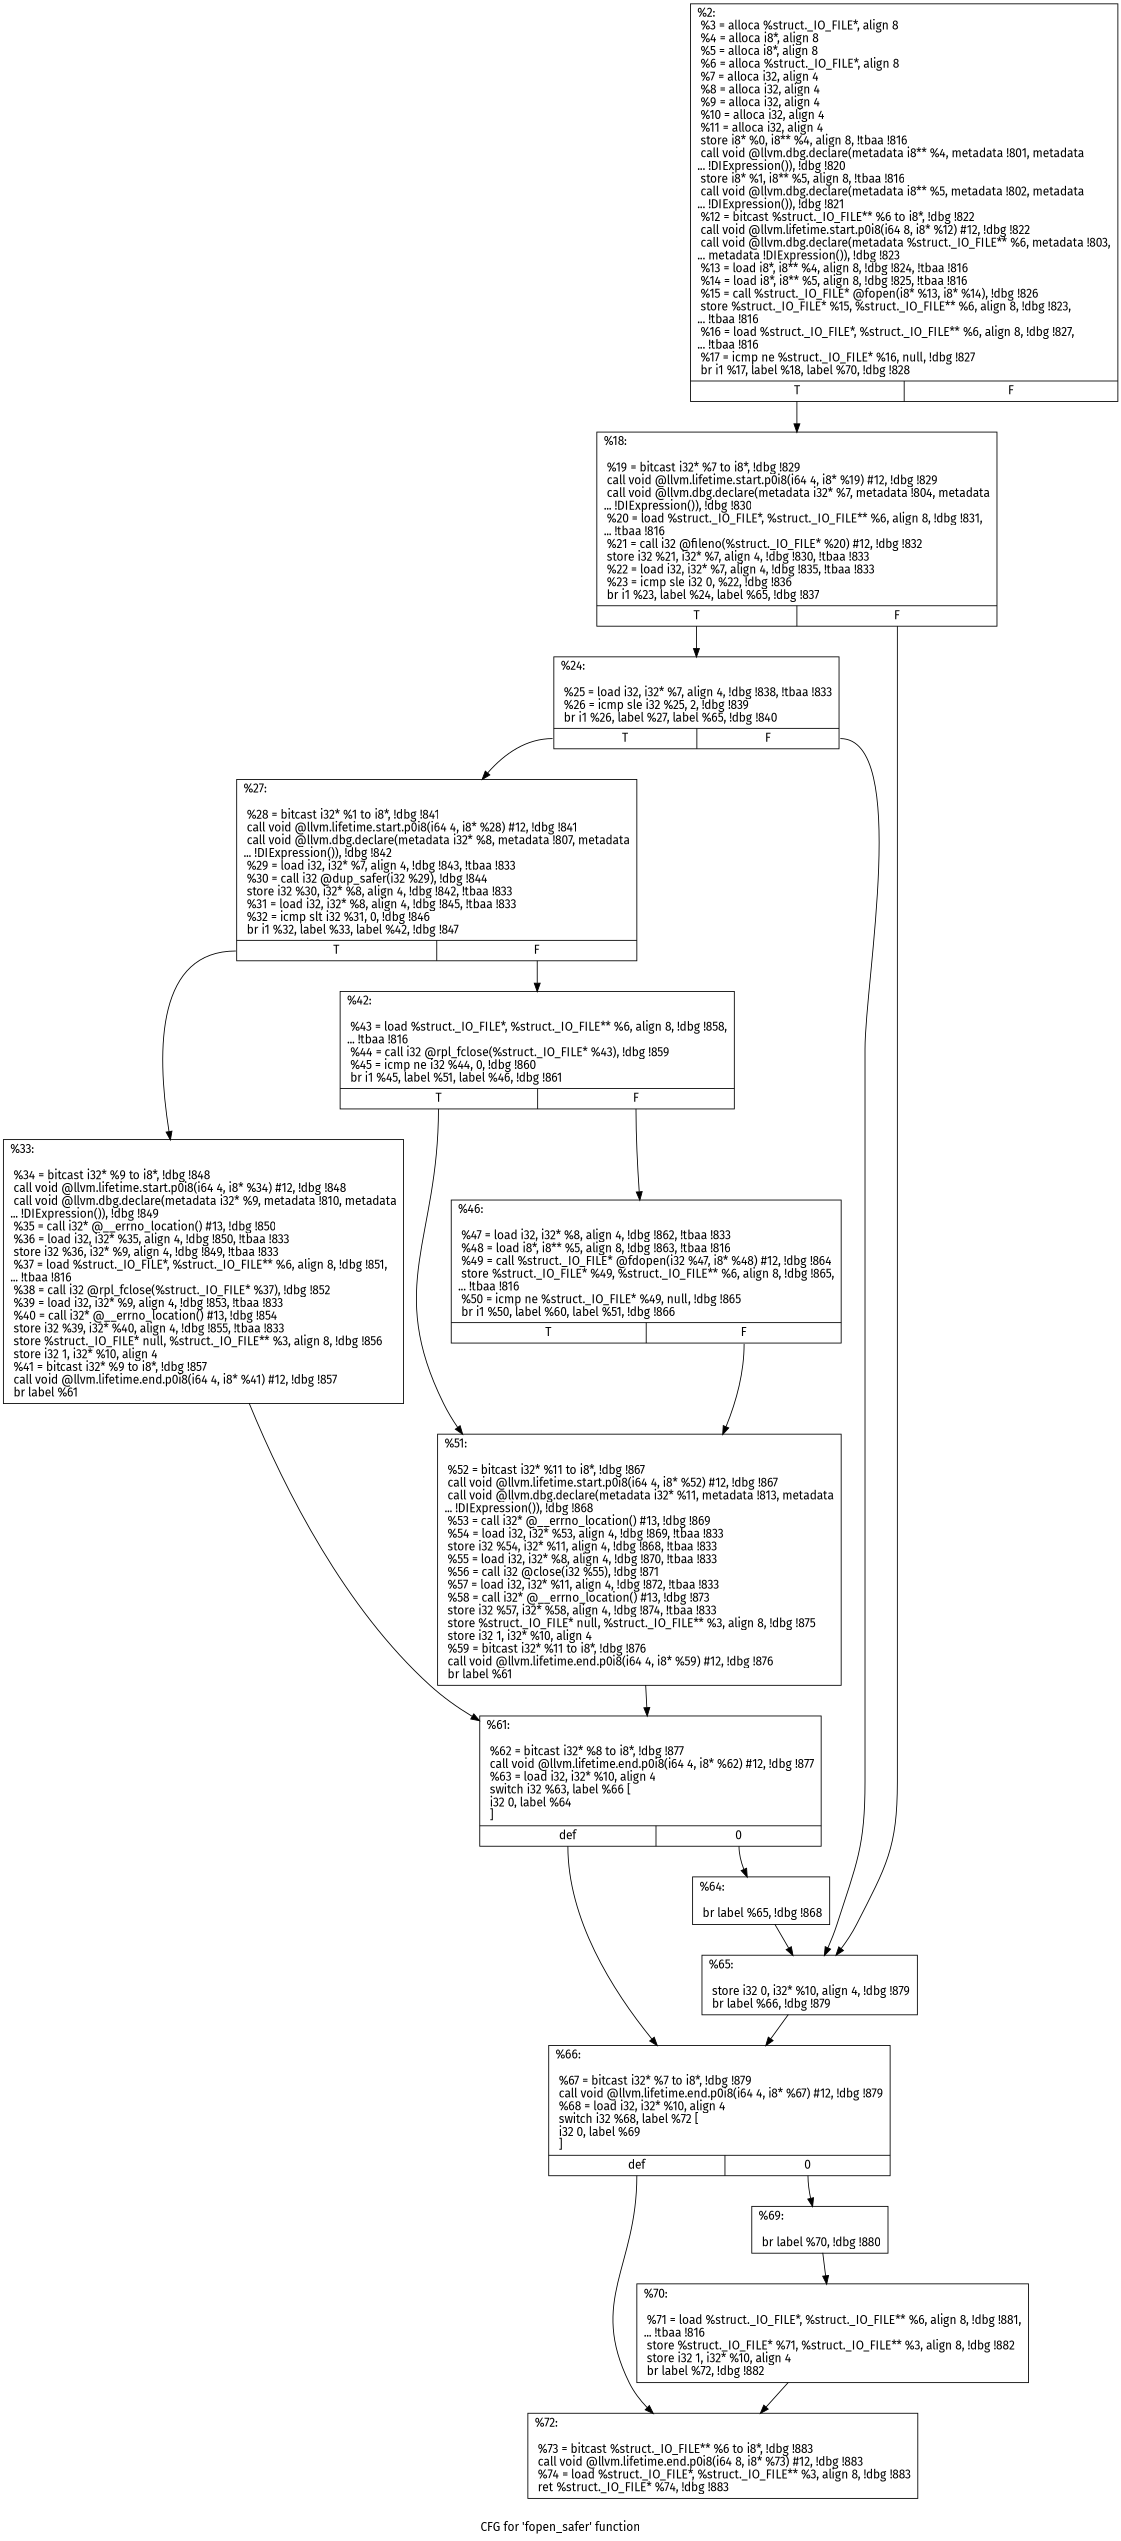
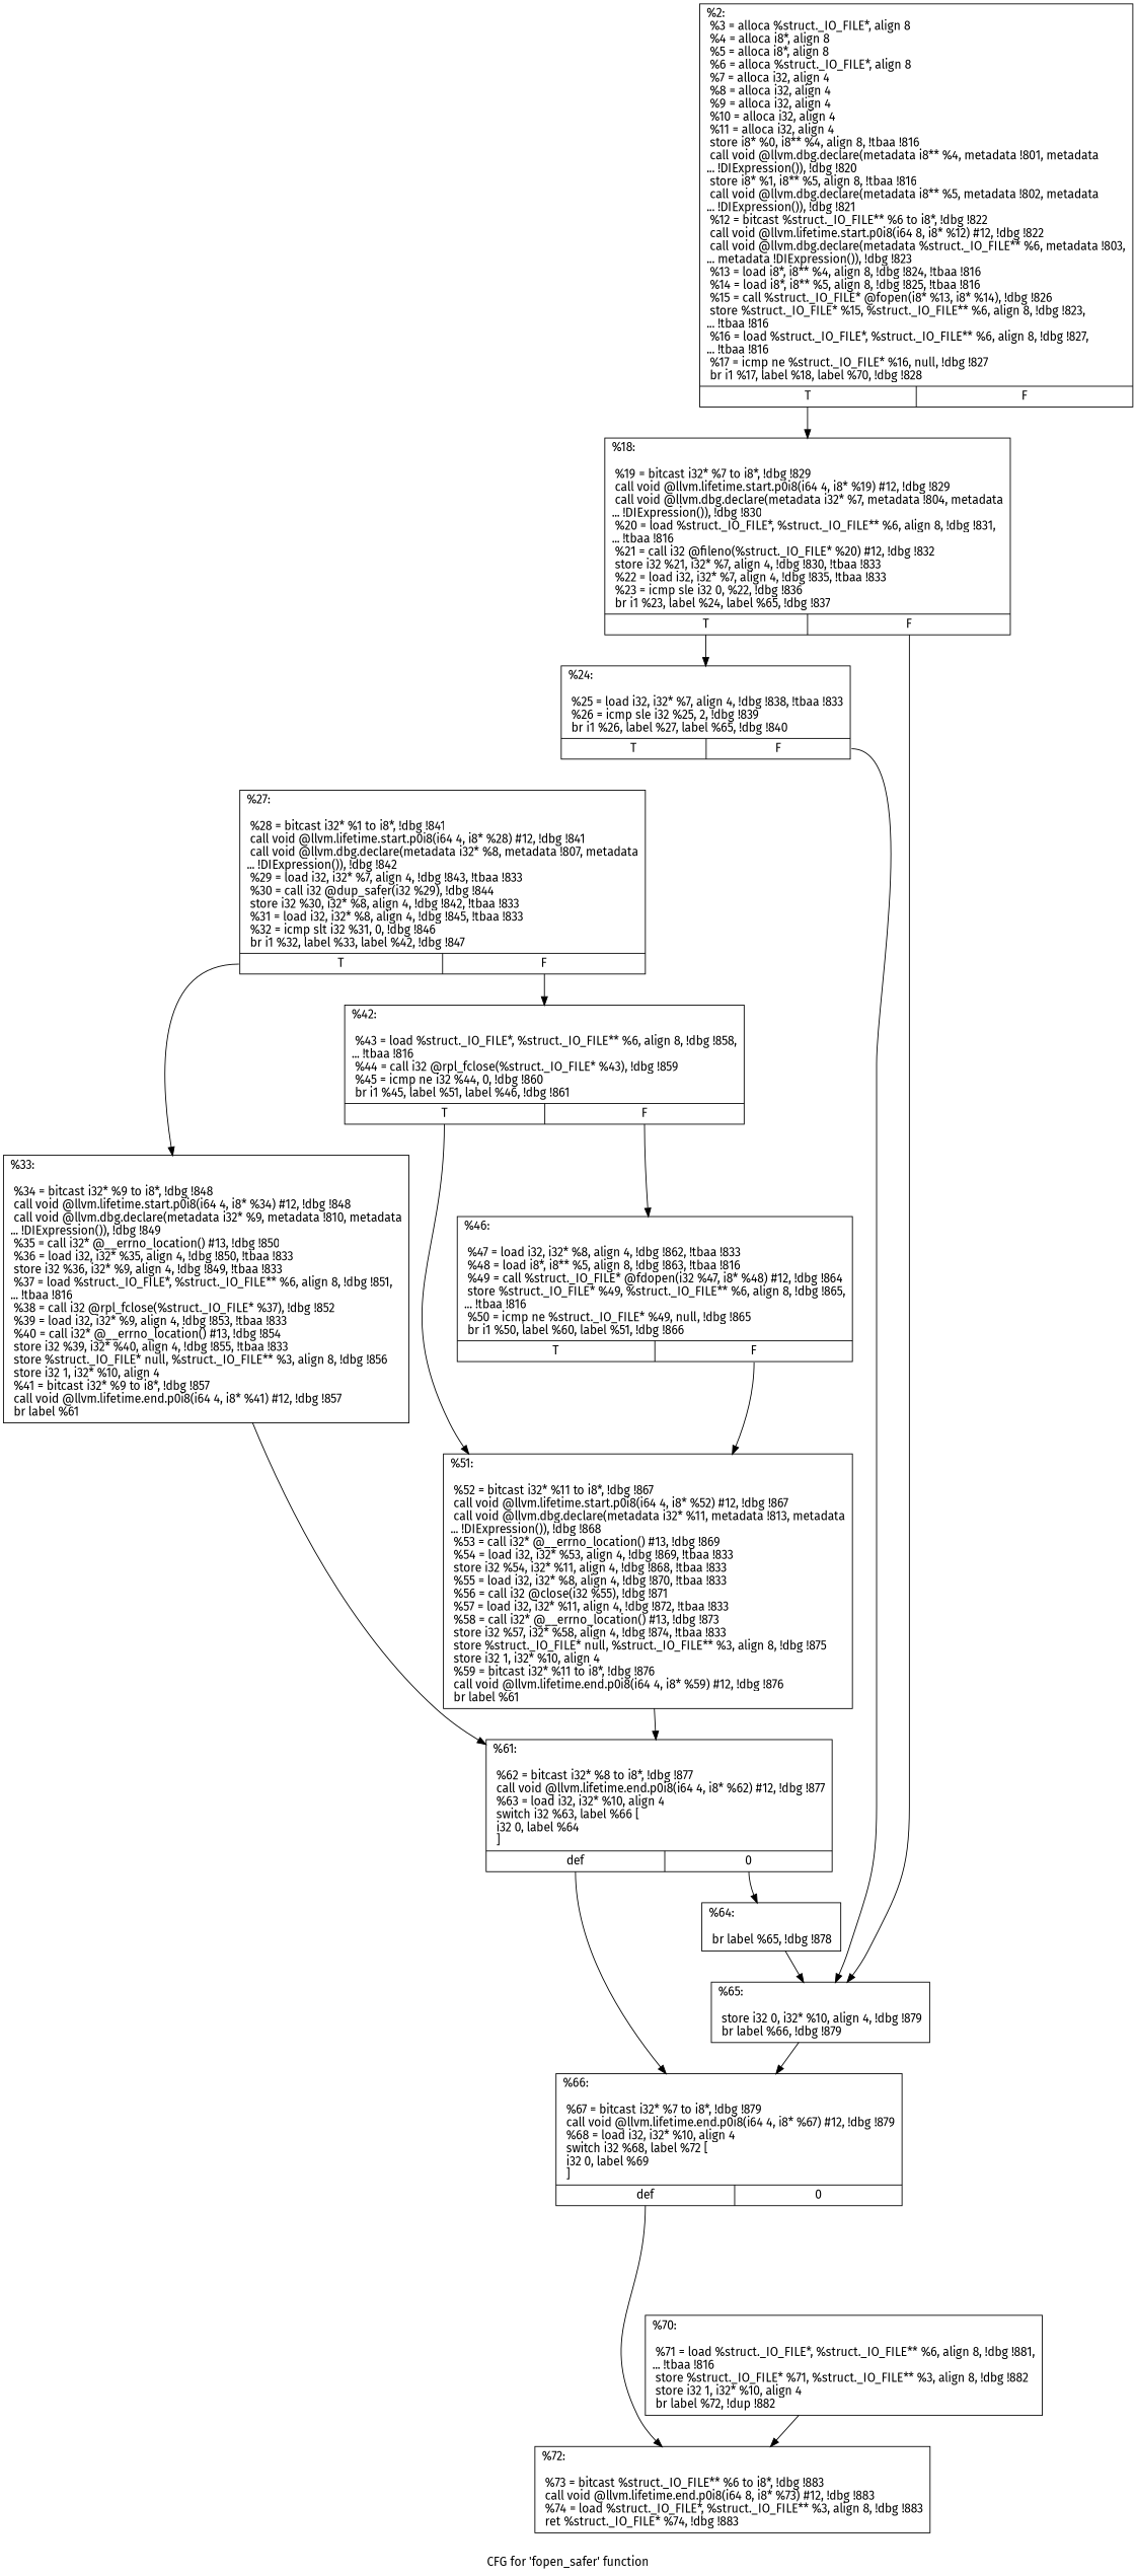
  digraph {
    fontname="Fira Sans"
    label="CFG for 'fopen_safer' function"
    node [fontname="Fira Sans" shape=record]
    edge [fontname="Fira Sans" tailport=s0]
    n1 [label="{%2:\l  %3 = alloca %struct._IO_FILE*, align 8\l  %4 = alloca i8*, align 8\l  %5 = alloca i8*, align 8\l  %6 = alloca %struct._IO_FILE*, align 8\l  %7 = alloca i32, align 4\l  %8 = alloca i32, align 4\l  %9 = alloca i32, align 4\l  %10 = alloca i32, align 4\l  %11 = alloca i32, align 4\l  store i8* %0, i8** %4, align 8, !tbaa !816\l  call void @llvm.dbg.declare(metadata i8** %4, metadata !801, metadata\l... !DIExpression()), !dbg !820\l  store i8* %1, i8** %5, align 8, !tbaa !816\l  call void @llvm.dbg.declare(metadata i8** %5, metadata !802, metadata\l... !DIExpression()), !dbg !821\l  %12 = bitcast %struct._IO_FILE** %6 to i8*, !dbg !822\l  call void @llvm.lifetime.start.p0i8(i64 8, i8* %12) #12, !dbg !822\l  call void @llvm.dbg.declare(metadata %struct._IO_FILE** %6, metadata !803,\l... metadata !DIExpression()), !dbg !823\l  %13 = load i8*, i8** %4, align 8, !dbg !824, !tbaa !816\l  %14 = load i8*, i8** %5, align 8, !dbg !825, !tbaa !816\l  %15 = call %struct._IO_FILE* @fopen(i8* %13, i8* %14), !dbg !826\l  store %struct._IO_FILE* %15, %struct._IO_FILE** %6, align 8, !dbg !823,\l... !tbaa !816\l  %16 = load %struct._IO_FILE*, %struct._IO_FILE** %6, align 8, !dbg !827,\l... !tbaa !816\l  %17 = icmp ne %struct._IO_FILE* %16, null, !dbg !827\l  br i1 %17, label %18, label %70, !dbg !828\l|{<s0>T|<s1>F}}"]
    n2 [label="{%18:\l\l  %19 = bitcast i32* %7 to i8*, !dbg !829\l  call void @llvm.lifetime.start.p0i8(i64 4, i8* %19) #12, !dbg !829\l  call void @llvm.dbg.declare(metadata i32* %7, metadata !804, metadata\l... !DIExpression()), !dbg !830\l  %20 = load %struct._IO_FILE*, %struct._IO_FILE** %6, align 8, !dbg !831,\l... !tbaa !816\l  %21 = call i32 @fileno(%struct._IO_FILE* %20) #12, !dbg !832\l  store i32 %21, i32* %7, align 4, !dbg !830, !tbaa !833\l  %22 = load i32, i32* %7, align 4, !dbg !835, !tbaa !833\l  %23 = icmp sle i32 0, %22, !dbg !836\l  br i1 %23, label %24, label %65, !dbg !837\l|{<s0>T|<s1>F}}"]
    n3 [label="{%24:\l\l  %25 = load i32, i32* %7, align 4, !dbg !838, !tbaa !833\l  %26 = icmp sle i32 %25, 2, !dbg !839\l  br i1 %26, label %27, label %65, !dbg !840\l|{<s0>T|<s1>F}}"]
    n4 [label="{%65:\l\l  store i32 0, i32* %10, align 4, !dbg !879\l  br label %66, !dbg !879\l}"]
-   n5 [label="{%70:\l\l  %71 = load %struct._IO_FILE*, %struct._IO_FILE** %6, align 8, !dbg !881,\l... !tbaa !816\l  store %struct._IO_FILE* %71, %struct._IO_FILE** %3, align 8, !dbg !882\l  store i32 1, i32* %10, align 4\l  br label %72, !dbg !882\l}"]
+   n5 [label="{%70:\l\l  %71 = load %struct._IO_FILE*, %struct._IO_FILE** %6, align 8, !dbg !881,\l... !tbaa !816\l  store %struct._IO_FILE* %71, %struct._IO_FILE** %3, align 8, !dbg !882\l  store i32 1, i32* %10, align 4\l  br label %72, !dup !882\l}"]
    n6 [label="{%72:\l\l  %73 = bitcast %struct._IO_FILE** %6 to i8*, !dbg !883\l  call void @llvm.lifetime.end.p0i8(i64 8, i8* %73) #12, !dbg !883\l  %74 = load %struct._IO_FILE*, %struct._IO_FILE** %3, align 8, !dbg !883\l  ret %struct._IO_FILE* %74, !dbg !883\l}"]
    n7 [label="{%27:\l\l  %28 = bitcast i32* %1 to i8*, !dbg !841\l  call void @llvm.lifetime.start.p0i8(i64 4, i8* %28) #12, !dbg !841\l  call void @llvm.dbg.declare(metadata i32* %8, metadata !807, metadata\l... !DIExpression()), !dbg !842\l  %29 = load i32, i32* %7, align 4, !dbg !843, !tbaa !833\l  %30 = call i32 @dup_safer(i32 %29), !dbg !844\l  store i32 %30, i32* %8, align 4, !dbg !842, !tbaa !833\l  %31 = load i32, i32* %8, align 4, !dbg !845, !tbaa !833\l  %32 = icmp slt i32 %31, 0, !dbg !846\l  br i1 %32, label %33, label %42, !dbg !847\l|{<s0>T|<s1>F}}"]
    n8 [label="{%66:\l\l  %67 = bitcast i32* %7 to i8*, !dbg !879\l  call void @llvm.lifetime.end.p0i8(i64 4, i8* %67) #12, !dbg !879\l  %68 = load i32, i32* %10, align 4\l  switch i32 %68, label %72 [\l    i32 0, label %69\l  ]\l|{<s0>def|<s1>0}}"]
    n9 [label="{%33:\l\l  %34 = bitcast i32* %9 to i8*, !dbg !848\l  call void @llvm.lifetime.start.p0i8(i64 4, i8* %34) #12, !dbg !848\l  call void @llvm.dbg.declare(metadata i32* %9, metadata !810, metadata\l... !DIExpression()), !dbg !849\l  %35 = call i32* @__errno_location() #13, !dbg !850\l  %36 = load i32, i32* %35, align 4, !dbg !850, !tbaa !833\l  store i32 %36, i32* %9, align 4, !dbg !849, !tbaa !833\l  %37 = load %struct._IO_FILE*, %struct._IO_FILE** %6, align 8, !dbg !851,\l... !tbaa !816\l  %38 = call i32 @rpl_fclose(%struct._IO_FILE* %37), !dbg !852\l  %39 = load i32, i32* %9, align 4, !dbg !853, !tbaa !833\l  %40 = call i32* @__errno_location() #13, !dbg !854\l  store i32 %39, i32* %40, align 4, !dbg !855, !tbaa !833\l  store %struct._IO_FILE* null, %struct._IO_FILE** %3, align 8, !dbg !856\l  store i32 1, i32* %10, align 4\l  %41 = bitcast i32* %9 to i8*, !dbg !857\l  call void @llvm.lifetime.end.p0i8(i64 4, i8* %41) #12, !dbg !857\l  br label %61\l}"]
    n10 [label="{%42:\l\l  %43 = load %struct._IO_FILE*, %struct._IO_FILE** %6, align 8, !dbg !858,\l... !tbaa !816\l  %44 = call i32 @rpl_fclose(%struct._IO_FILE* %43), !dbg !859\l  %45 = icmp ne i32 %44, 0, !dbg !860\l  br i1 %45, label %51, label %46, !dbg !861\l|{<s0>T|<s1>F}}"]
-   n11 [label="{%69:\l\l  br label %70, !dbg !880\l}"]
    n12 [label="{%61:\l\l  %62 = bitcast i32* %8 to i8*, !dbg !877\l  call void @llvm.lifetime.end.p0i8(i64 4, i8* %62) #12, !dbg !877\l  %63 = load i32, i32* %10, align 4\l  switch i32 %63, label %66 [\l    i32 0, label %64\l  ]\l|{<s0>def|<s1>0}}"]
    n13 [label="{%51:\l\l  %52 = bitcast i32* %11 to i8*, !dbg !867\l  call void @llvm.lifetime.start.p0i8(i64 4, i8* %52) #12, !dbg !867\l  call void @llvm.dbg.declare(metadata i32* %11, metadata !813, metadata\l... !DIExpression()), !dbg !868\l  %53 = call i32* @__errno_location() #13, !dbg !869\l  %54 = load i32, i32* %53, align 4, !dbg !869, !tbaa !833\l  store i32 %54, i32* %11, align 4, !dbg !868, !tbaa !833\l  %55 = load i32, i32* %8, align 4, !dbg !870, !tbaa !833\l  %56 = call i32 @close(i32 %55), !dbg !871\l  %57 = load i32, i32* %11, align 4, !dbg !872, !tbaa !833\l  %58 = call i32* @__errno_location() #13, !dbg !873\l  store i32 %57, i32* %58, align 4, !dbg !874, !tbaa !833\l  store %struct._IO_FILE* null, %struct._IO_FILE** %3, align 8, !dbg !875\l  store i32 1, i32* %10, align 4\l  %59 = bitcast i32* %11 to i8*, !dbg !876\l  call void @llvm.lifetime.end.p0i8(i64 4, i8* %59) #12, !dbg !876\l  br label %61\l}"]
    n14 [label="{%46:\l\l  %47 = load i32, i32* %8, align 4, !dbg !862, !tbaa !833\l  %48 = load i8*, i8** %5, align 8, !dbg !863, !tbaa !816\l  %49 = call %struct._IO_FILE* @fdopen(i32 %47, i8* %48) #12, !dbg !864\l  store %struct._IO_FILE* %49, %struct._IO_FILE** %6, align 8, !dbg !865,\l... !tbaa !816\l  %50 = icmp ne %struct._IO_FILE* %49, null, !dbg !865\l  br i1 %50, label %60, label %51, !dbg !866\l|{<s0>T|<s1>F}}"]
-   n15 [label="{%64:\l\l  br label %65, !dbg !868\l}"]
+   n15 [label="{%64:\l\l  br label %65, !dbg !878\l}"]
    n1 -> n2
    n2 -> n3
    n2 -> n4 [tailport=s1]
    n3 -> n4 [tailport=s1]
-   n3 -> n7
    n4 -> n8
    n5 -> n6
    n7 -> n9
    n7 -> n10 [tailport=s1]
    n8 -> n6
-   n8 -> n11 [tailport=s1]
    n9 -> n12
    n10 -> n13
    n10 -> n14 [tailport=s1]
-   n11 -> n5
    n12 -> n8
    n12 -> n15 [tailport=s1]
    n13 -> n12
    n14 -> n13 [tailport=s1]
    n15 -> n4
  }
